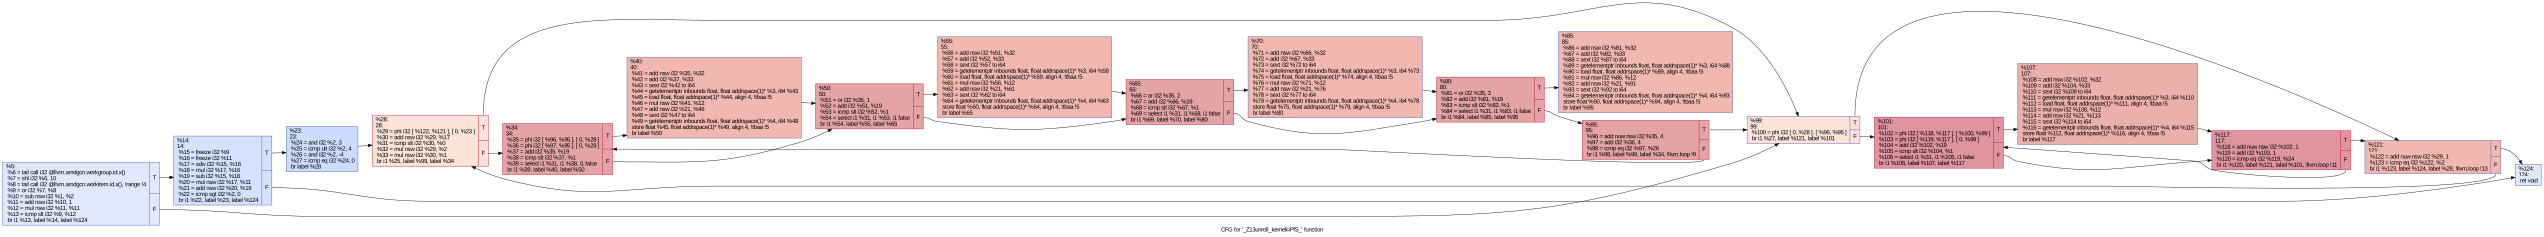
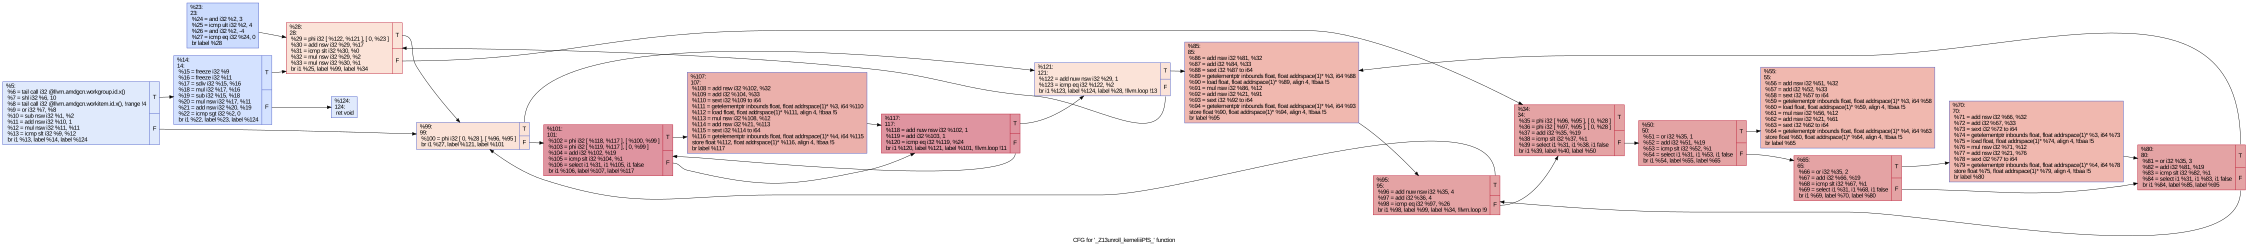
  digraph {
    fontname="Liberation Sans"
    label="CFG for '_Z13unroll_kerneliiiPfS_' function"
    rankdir=LR
    node [color="#3d50c3ff" fillcolor="#c32e3170" fontname="Liberation Sans" shape=record style=filled]
    edge [fontname="Liberation Sans" tailport=s0]
    n1 [fillcolor="#b9d0f970" label="{%5:\l  %6 = tail call i32 @llvm.amdgcn.workgroup.id.x()\l  %7 = shl i32 %6, 10\l  %8 = tail call i32 @llvm.amdgcn.workitem.id.x(), !range !4\l  %9 = or i32 %7, %8\l  %10 = sub nsw i32 %1, %2\l  %11 = add nsw i32 %10, 1\l  %12 = mul nsw i32 %11, %11\l  %13 = icmp slt i32 %9, %12\l  br i1 %13, label %14, label %124\l|{<s0>T|<s1>F}}"]
    n2 [fillcolor="#9ebeff70" label="{%14:\l14:                                               \l  %15 = freeze i32 %9\l  %16 = freeze i32 %11\l  %17 = sdiv i32 %15, %16\l  %18 = mul i32 %17, %16\l  %19 = sub i32 %15, %18\l  %20 = mul nsw i32 %17, %11\l  %21 = add nsw i32 %20, %19\l  %22 = icmp sgt i32 %2, 0\l  br i1 %22, label %23, label %124\l|{<s0>T|<s1>F}}"]
    n3 [fillcolor="#f6bfa670" label="{%99:\l99:                                               \l  %100 = phi i32 [ 0, %28 ], [ %96, %95 ]\l  br i1 %27, label %121, label %101\l|{<s0>T|<s1>F}}"]
    n4 [fillcolor="#b9d0f970" label="{%124:\l124:                                              \l  ret void\l}"]
    n5 [fillcolor="#8caffe70" label="{%23:\l23:                                               \l  %24 = and i32 %2, 3\l  %25 = icmp ult i32 %2, 4\l  %26 = and i32 %2, -4\l  %27 = icmp eq i32 %24, 0\l  br label %28\l}"]
    n6 [color="#b70d28ff" fillcolor="#f6bfa670" label="{%28:\l28:                                               \l  %29 = phi i32 [ %122, %121 ], [ 0, %23 ]\l  %30 = add nsw i32 %29, %17\l  %31 = icmp slt i32 %30, %0\l  %32 = mul nsw i32 %29, %2\l  %33 = mul nsw i32 %30, %1\l  br i1 %25, label %99, label %34\l|{<s0>T|<s1>F}}"]
    n7 [color="#b70d28ff" label="{%34:\l34:                                               \l  %35 = phi i32 [ %96, %95 ], [ 0, %28 ]\l  %36 = phi i32 [ %97, %95 ], [ 0, %28 ]\l  %37 = add i32 %35, %19\l  %38 = icmp slt i32 %37, %1\l  %39 = select i1 %31, i1 %38, i1 false\l  br i1 %39, label %40, label %50\l|{<s0>T|<s1>F}}"]
-   n8 [fillcolor="#dc5d4a70" label="{%121:\l121:                                              \l  %122 = add nuw nsw i32 %29, 1\l  %123 = icmp eq i32 %122, %2\l  br i1 %123, label %124, label %28, !llvm.loop !13\l|{<s0>T|<s1>F}}"]
+   n8 [fillcolor="#f6bfa670" label="{%121:\l121:                                              \l  %122 = add nuw nsw i32 %29, 1\l  %123 = icmp eq i32 %122, %2\l  br i1 %123, label %124, label %28, !llvm.loop !13\l|{<s0>T|<s1>F}}"]
    n9 [color="#b70d28ff" fillcolor="#b70d2870" label="{%101:\l101:                                              \l  %102 = phi i32 [ %118, %117 ], [ %100, %99 ]\l  %103 = phi i32 [ %119, %117 ], [ 0, %99 ]\l  %104 = add i32 %102, %19\l  %105 = icmp slt i32 %104, %1\l  %106 = select i1 %31, i1 %105, i1 false\l  br i1 %106, label %107, label %117\l|{<s0>T|<s1>F}}"]
-   n10 [fillcolor="#dc5d4a70" label="{%40:\l40:                                               \l  %41 = add nsw i32 %35, %32\l  %42 = add i32 %37, %33\l  %43 = sext i32 %42 to i64\l  %44 = getelementptr inbounds float, float addrspace(1)* %3, i64 %43\l  %45 = load float, float addrspace(1)* %44, align 4, !tbaa !5\l  %46 = mul nsw i32 %41, %12\l  %47 = add nsw i32 %21, %46\l  %48 = sext i32 %47 to i64\l  %49 = getelementptr inbounds float, float addrspace(1)* %4, i64 %48\l  store float %45, float addrspace(1)* %49, align 4, !tbaa !5\l  br label %50\l}"]
    n11 [color="#b70d28ff" label="{%50:\l50:                                               \l  %51 = or i32 %35, 1\l  %52 = add i32 %51, %19\l  %53 = icmp slt i32 %52, %1\l  %54 = select i1 %31, i1 %53, i1 false\l  br i1 %54, label %55, label %65\l|{<s0>T|<s1>F}}"]
    n12 [fillcolor="#d24b4070" label="{%107:\l107:                                              \l  %108 = add nsw i32 %102, %32\l  %109 = add i32 %104, %33\l  %110 = sext i32 %109 to i64\l  %111 = getelementptr inbounds float, float addrspace(1)* %3, i64 %110\l  %112 = load float, float addrspace(1)* %111, align 4, !tbaa !5\l  %113 = mul nsw i32 %108, %12\l  %114 = add nsw i32 %21, %113\l  %115 = sext i32 %114 to i64\l  %116 = getelementptr inbounds float, float addrspace(1)* %4, i64 %115\l  store float %112, float addrspace(1)* %116, align 4, !tbaa !5\l  br label %117\l}"]
    n13 [color="#b70d28ff" fillcolor="#b70d2870" label="{%117:\l117:                                              \l  %118 = add nuw nsw i32 %102, 1\l  %119 = add i32 %103, 1\l  %120 = icmp eq i32 %119, %24\l  br i1 %120, label %121, label %101, !llvm.loop !11\l|{<s0>T|<s1>F}}"]
    n14 [fillcolor="#dc5d4a70" label="{%55:\l55:                                               \l  %56 = add nsw i32 %51, %32\l  %57 = add i32 %52, %33\l  %58 = sext i32 %57 to i64\l  %59 = getelementptr inbounds float, float addrspace(1)* %3, i64 %58\l  %60 = load float, float addrspace(1)* %59, align 4, !tbaa !5\l  %61 = mul nsw i32 %56, %12\l  %62 = add nsw i32 %21, %61\l  %63 = sext i32 %62 to i64\l  %64 = getelementptr inbounds float, float addrspace(1)* %4, i64 %63\l  store float %60, float addrspace(1)* %64, align 4, !tbaa !5\l  br label %65\l}"]
    n15 [color="#b70d28ff" label="{%65:\l65:                                               \l  %66 = or i32 %35, 2\l  %67 = add i32 %66, %19\l  %68 = icmp slt i32 %67, %1\l  %69 = select i1 %31, i1 %68, i1 false\l  br i1 %69, label %70, label %80\l|{<s0>T|<s1>F}}"]
    n16 [fillcolor="#dc5d4a70" label="{%70:\l70:                                               \l  %71 = add nsw i32 %66, %32\l  %72 = add i32 %67, %33\l  %73 = sext i32 %72 to i64\l  %74 = getelementptr inbounds float, float addrspace(1)* %3, i64 %73\l  %75 = load float, float addrspace(1)* %74, align 4, !tbaa !5\l  %76 = mul nsw i32 %71, %12\l  %77 = add nsw i32 %21, %76\l  %78 = sext i32 %77 to i64\l  %79 = getelementptr inbounds float, float addrspace(1)* %4, i64 %78\l  store float %75, float addrspace(1)* %79, align 4, !tbaa !5\l  br label %80\l}"]
    n17 [color="#b70d28ff" label="{%80:\l80:                                               \l  %81 = or i32 %35, 3\l  %82 = add i32 %81, %19\l  %83 = icmp slt i32 %82, %1\l  %84 = select i1 %31, i1 %83, i1 false\l  br i1 %84, label %85, label %95\l|{<s0>T|<s1>F}}"]
-   n18 [fillcolor="#dc5d4a70" label="{%85:\l85:                                               \l  %86 = add nsw i32 %81, %32\l  %87 = add i32 %82, %33\l  %88 = sext i32 %87 to i64\l  %89 = getelementptr inbounds float, float addrspace(1)* %3, i64 %88\l  %90 = load float, float addrspace(1)* %89, align 4, !tbaa !5\l  %91 = mul nsw i32 %86, %12\l  %92 = add nsw i32 %21, %91\l  %93 = sext i32 %92 to i64\l  %94 = getelementptr inbounds float, float addrspace(1)* %4, i64 %93\l  store float %90, float addrspace(1)* %94, align 4, !tbaa !5\l  br label %95\l}"]
+   n18 [fillcolor="#dc5d4a70" label="{%85:\l85:                                               \l  %86 = add nsw i32 %81, %32\l  %87 = add i32 %84, %33\l  %88 = sext i32 %87 to i64\l  %89 = getelementptr inbounds float, float addrspace(1)* %3, i64 %88\l  %90 = load float, float addrspace(1)* %89, align 4, !tbaa !5\l  %91 = mul nsw i32 %86, %12\l  %92 = add nsw i32 %21, %91\l  %93 = sext i32 %92 to i64\l  %94 = getelementptr inbounds float, float addrspace(1)* %4, i64 %93\l  store float %90, float addrspace(1)* %94, align 4, !tbaa !5\l  br label %95\l}"]
    n19 [color="#b70d28ff" label="{%95:\l95:                                               \l  %96 = add nuw nsw i32 %35, 4\l  %97 = add i32 %36, 4\l  %98 = icmp eq i32 %97, %26\l  br i1 %98, label %99, label %34, !llvm.loop !9\l|{<s0>T|<s1>F}}"]
    n1 -> n2
    n1 -> n3 [tailport=s1]
    n2 -> n4 [tailport=s1]
-   n2 -> n5
+   n2 -> n6
    n3 -> n8
    n3 -> n9 [tailport=s1]
    n5 -> n6
    n6 -> n3
    n6 -> n7 [tailport=s1]
-   n7 -> n10
    n7 -> n11 [tailport=s1]
-   n8 -> n4
+   n8 -> n18
    n8 -> n6 [tailport=s1]
    n9 -> n12
    n9 -> n13 [tailport=s1]
-   n10 -> n11
    n11 -> n14
    n11 -> n15 [tailport=s1]
    n12 -> n13
    n13 -> n8
    n13 -> n9 [tailport=s1]
-   n14 -> n15
    n15 -> n16
    n15 -> n17 [tailport=s1]
    n16 -> n17
    n17 -> n18
    n17 -> n19 [tailport=s1]
+   n18 -> n19
    n19 -> n3
    n19 -> n7 [tailport=s1]
  }
